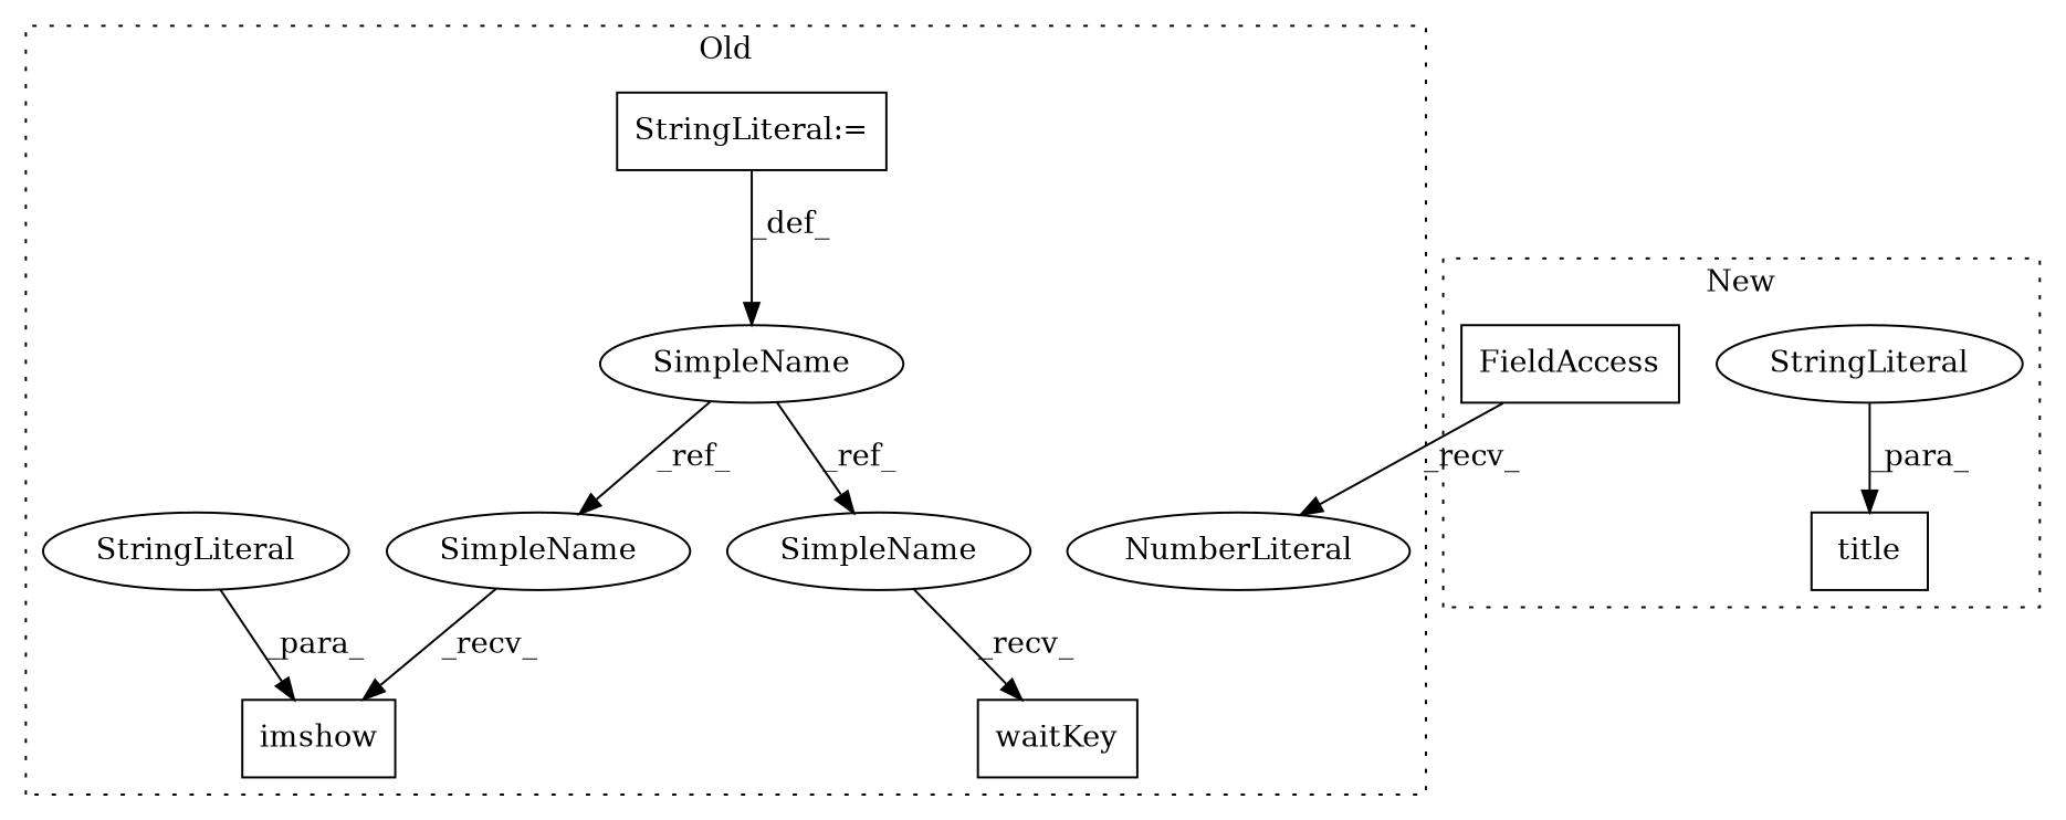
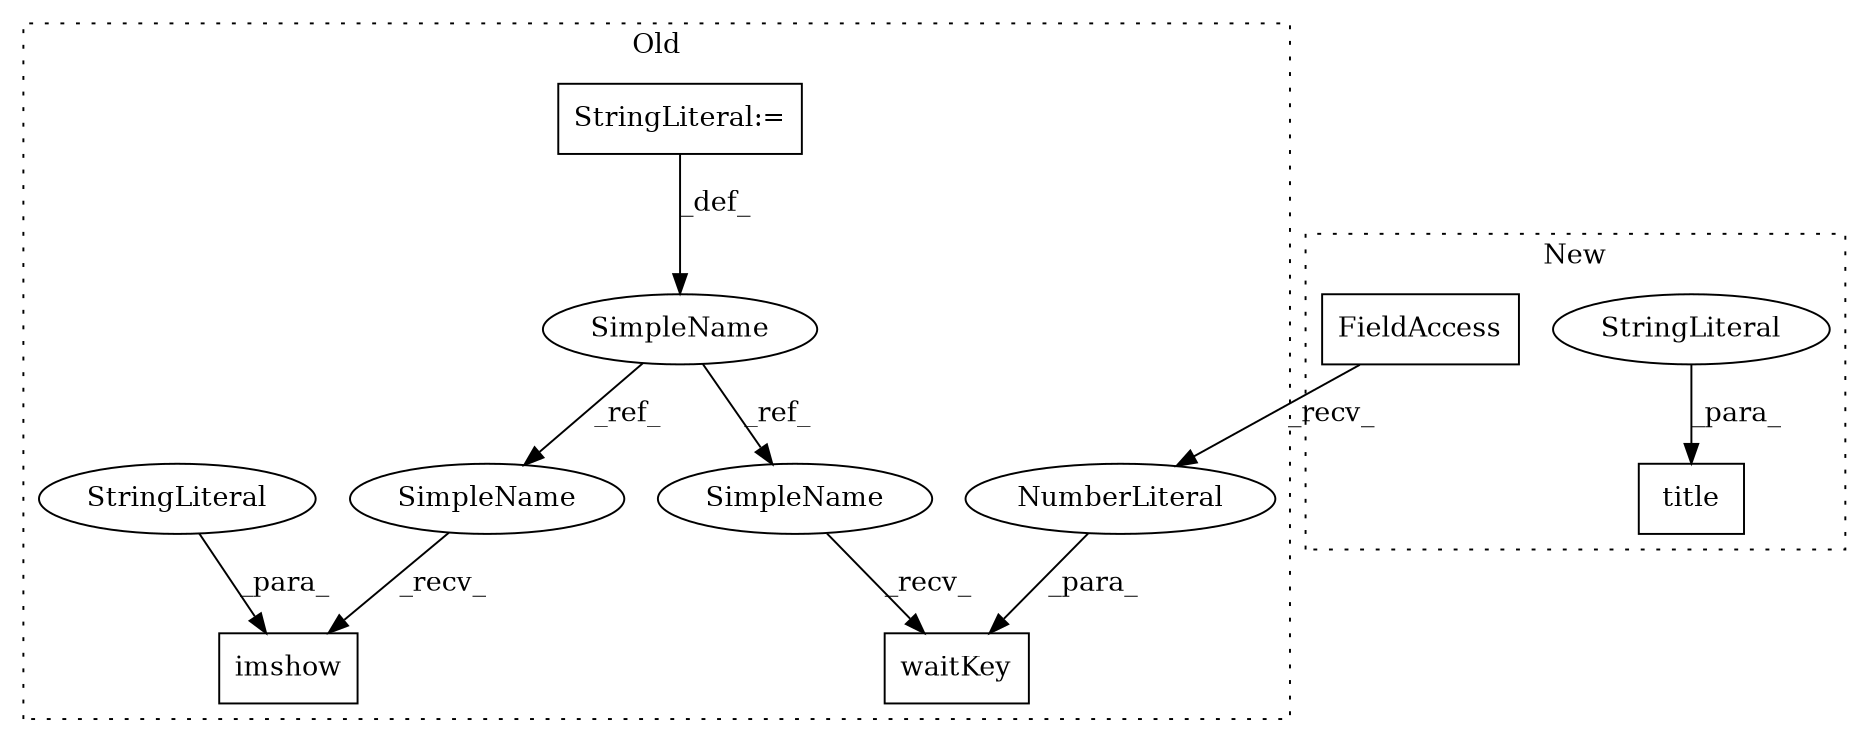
  digraph {
    node [a=32 l=3 s=2111 shape=ellipse]
    n1 [l="7,1" label=imshow s="2698,2747" shape=box]
    n2 [a=7 label="StringLiteral:=" shape=box]
    n3 [l="8,1" label=waitKey s="2760,2769" shape=box]
    n4 [a=34 l=1 label=NumberLiteral s=2768]
    n5 [a=42 label=SimpleName]
    n6 [a=45 l=33 label=StringLiteral s=2705]
    n7 [a=42 label=SimpleName s=2694]
    n8 [a=42 label=SimpleName s=2756]
    n9 [l="6,1" label=title s="2970,3009" shape=box]
    n10 [a=22 l=10 label=FieldAccess s=2952 shape=box]
    n11 [a=45 l=33 label=StringLiteral s=2976]
    subgraph cluster_1 {
      label=Old
      style=dotted
      n1
      n2
      n3
      n4
      n5
      n6
      n7
      n8
    }
    subgraph cluster_2 {
      label=New
      style=dotted
      n9
      n10
      n11
    }
    n2 -> n5 [label=_def_]
+   n4 -> n3 [label=_para_]
    n5 -> n7 [label=_ref_]
    n5 -> n8 [label=_ref_]
    n6 -> n1 [label=_para_]
    n7 -> n1 [label=_recv_]
    n8 -> n3 [label=_recv_]
    n10 -> n4 [label=_recv_]
    n11 -> n9 [label=_para_]
  }
